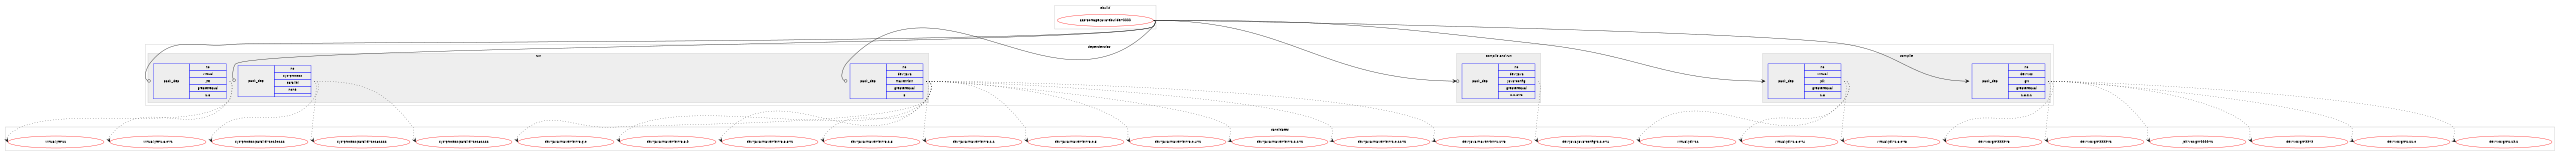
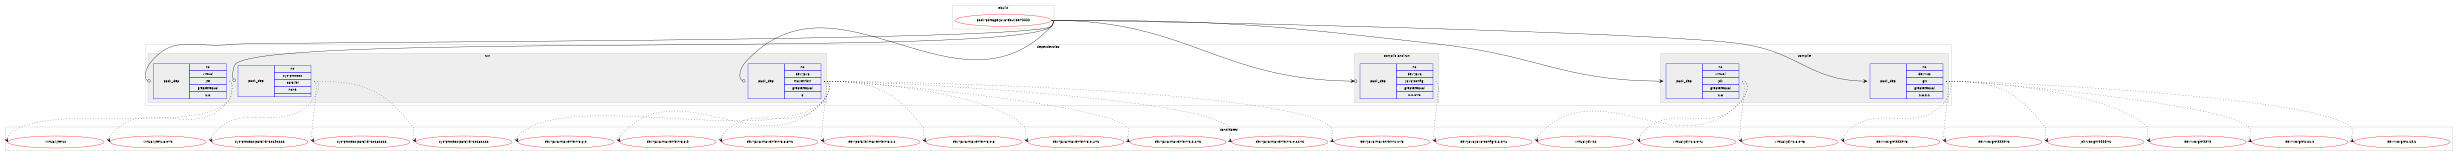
  digraph {
    compound=true
    concentrate=true
    fontname=Helvetica
    fontsize=10
    newrank=true
    rankdir=TB
    ranksep=1.5
    node [color=red fontname=Helvetica fontsize=10]
    edge [arrowhead=vee headport=w style=dotted tailport=e weight=100]
-   n1 [label="app-portage/java-ebuilder-9999" width=4]
+   n1 [label="pack-portage/java-ebuilder-9999" width=4]
    n2 [color=blue label=<<TABLE BORDER="0" CELLBORDER="1" CELLSPACING="0" CELLPADDING="4" WIDTH="220"><TR><TD ROWSPAN="6" CELLPADDING="30">pack_dep</TD></TR><TR><TD WIDTH="110">no</TD></TR><TR><TD>dev-vcs</TD></TR><TR><TD>git</TD></TR><TR><TD>greaterequal</TD></TR><TR><TD>1.8.2.1</TD></TR></TABLE>> shape=none]
    n3 [color=blue label=<<TABLE BORDER="0" CELLBORDER="1" CELLSPACING="0" CELLPADDING="4" WIDTH="220"><TR><TD ROWSPAN="6" CELLPADDING="30">pack_dep</TD></TR><TR><TD WIDTH="110">no</TD></TR><TR><TD>virtual</TD></TR><TR><TD>jdk</TD></TR><TR><TD>greaterequal</TD></TR><TR><TD>1.8</TD></TR></TABLE>> shape=none]
    n4 [color=blue label=<<TABLE BORDER="0" CELLBORDER="1" CELLSPACING="0" CELLPADDING="4" WIDTH="220"><TR><TD ROWSPAN="6" CELLPADDING="30">pack_dep</TD></TR><TR><TD WIDTH="110">no</TD></TR><TR><TD>dev-java</TD></TR><TR><TD>java-config</TD></TR><TR><TD>greaterequal</TD></TR><TR><TD>2.2.0-r3</TD></TR></TABLE>> shape=none]
    n5 [color=blue label=<<TABLE BORDER="0" CELLBORDER="1" CELLSPACING="0" CELLPADDING="4" WIDTH="220"><TR><TD ROWSPAN="6" CELLPADDING="30">pack_dep</TD></TR><TR><TD WIDTH="110">no</TD></TR><TR><TD>dev-java</TD></TR><TR><TD>maven-bin</TD></TR><TR><TD>greaterequal</TD></TR><TR><TD>3</TD></TR></TABLE>> shape=none]
    n6 [color=blue label=<<TABLE BORDER="0" CELLBORDER="1" CELLSPACING="0" CELLPADDING="4" WIDTH="220"><TR><TD ROWSPAN="6" CELLPADDING="30">pack_dep</TD></TR><TR><TD WIDTH="110">no</TD></TR><TR><TD>sys-process</TD></TR><TR><TD>parallel</TD></TR><TR><TD>none</TD></TR><TR><TD></TD></TR></TABLE>> shape=none]
    n7 [color=blue label=<<TABLE BORDER="0" CELLBORDER="1" CELLSPACING="0" CELLPADDING="4" WIDTH="220"><TR><TD ROWSPAN="6" CELLPADDING="30">pack_dep</TD></TR><TR><TD WIDTH="110">no</TD></TR><TR><TD>virtual</TD></TR><TR><TD>jre</TD></TR><TR><TD>greaterequal</TD></TR><TR><TD>1.8</TD></TR></TABLE>> shape=none]
    n8 [label="dev-vcs/git-2.19.2" width=4]
    n9 [label="dev-vcs/git-2.21.0" width=4]
    n10 [label="dev-vcs/git-9979" width=4]
    n11 [label="jdk-vcs/git-9999-r1" width=4]
    n12 [label="dev-vcs/git-9999-r2" width=4]
    n13 [label="dev-vcs/git-9999-r3" width=4]
    n14 [label="virtual/jdk-1.8.0-r3" width=4]
    n15 [label="virtual/jdk-1.8.0-r4" width=4]
    n16 [label="virtual/jdk-11" width=4]
    n17 [label="dev-java/java-config-2.2.0-r4" width=4]
    n18 [label="dev-java/maven-bin-1.1-r3" width=4]
    n19 [label="dev-java/maven-bin-2.0.11-r2" width=4]
    n20 [label="dev-java/maven-bin-2.2.1-r2" width=4]
    n21 [label="dev-java/maven-bin-3.0.4-r1" width=4]
    n22 [label="dev-java/maven-bin-3.0.5" width=4]
-   n23 [label="dev-java/maven-bin-3.1.1" width=4]
-   n24 [label="dev-java/maven-bin-3.2.5" width=4]
+   n23 [label="dev-parallel/maven-bin-3.1.1" width=4]
    n25 [label="dev-java/maven-bin-3.3.3-r1" width=4]
    n26 [label="dev-java/maven-bin-3.3.9" width=4]
    n27 [label="dev-java/maven-bin-3.6.0" width=4]
    n28 [label="sys-process/parallel-20181122" width=4]
    n29 [label="sys-process/parallel-20181222" width=4]
    n30 [label="sys-process/parallel-20190122" width=4]
    n31 [label="virtual/jre-1.8.0-r1" width=4]
    n32 [label="virtual/jre-11" width=4]
    subgraph cluster_1 {
      color=gray
      label=<<i>ebuild</i>>
      rank=same
      n1
    }
    subgraph cluster_2 {
      color=gray
      label=<<i>dependencies</i>>
      subgraph cluster_3 {
        color=gray
        fillcolor="#eeeeee"
        label=<<i>compile</i>>
        style=filled
        subgraph sub_4 {
          color=gray
          fillcolor="#eeeeee"
          label=<<i>compile</i>>
          style=filled
          n2
        }
        subgraph sub_5 {
          color=gray
          fillcolor="#eeeeee"
          label=<<i>compile</i>>
          style=filled
          n3
        }
      }
      subgraph cluster_6 {
        color=gray
        fillcolor="#eeeeee"
        label=<<i>compile and run</i>>
        style=filled
        subgraph sub_7 {
          color=gray
          fillcolor="#eeeeee"
          label=<<i>compile and run</i>>
          style=filled
          n4
        }
      }
      subgraph cluster_8 {
        color=gray
        fillcolor="#eeeeee"
        label=<<i>run</i>>
        style=filled
        subgraph sub_9 {
          color=gray
          fillcolor="#eeeeee"
          label=<<i>run</i>>
          style=filled
          n5
        }
        subgraph sub_10 {
          color=gray
          fillcolor="#eeeeee"
          label=<<i>run</i>>
          style=filled
          n6
        }
        subgraph sub_11 {
          color=gray
          fillcolor="#eeeeee"
          label=<<i>run</i>>
          style=filled
          n7
        }
      }
    }
    subgraph cluster_12 {
      color=gray
      label=<<i>candidates</i>>
      rank=same
      subgraph sub_13 {
        color=black
        label=<<i>candidates</i>>
        nodesep=1
        rank=same
        n8
        n9
        n10
        n11
        n12
        n13
      }
      subgraph sub_14 {
        color=black
        label=<<i>candidates</i>>
        nodesep=1
        rank=same
        n14
        n15
        n16
      }
      subgraph sub_15 {
        color=black
        label=<<i>candidates</i>>
        nodesep=1
        rank=same
        n17
      }
      subgraph sub_16 {
        color=black
        label=<<i>candidates</i>>
        nodesep=1
        rank=same
        n18
        n19
        n20
        n21
        n22
        n23
-       n24
        n25
        n26
        n27
      }
      subgraph sub_17 {
        color=black
        label=<<i>candidates</i>>
        nodesep=1
        rank=same
        n28
        n29
        n30
      }
      subgraph sub_18 {
        color=black
        label=<<i>candidates</i>>
        nodesep=1
        rank=same
        n31
        n32
      }
    }
    n1 -> n2 [style=solid weight=20]
    n1 -> n3 [style=solid weight=20]
    n1 -> n4 [arrowhead=odotvee style=solid weight=20]
    n1 -> n5 [arrowhead=odot style=solid weight=20]
    n1 -> n6 [arrowhead=odot style=solid weight=20]
    n1 -> n7 [arrowhead=odot style=solid weight=20]
    n2 -> n8
    n2 -> n9
    n2 -> n10
    n2 -> n11
    n2 -> n12
    n2 -> n13
    n3 -> n14
    n3 -> n15
    n3 -> n16
    n4 -> n17
    n5 -> n18
    n5 -> n19
    n5 -> n20
    n5 -> n21
    n5 -> n22
    n5 -> n23
-   n5 -> n24
    n5 -> n25
    n5 -> n26
    n5 -> n27
    n6 -> n28
    n6 -> n29
    n6 -> n30
    n7 -> n31
    n7 -> n32
  }
